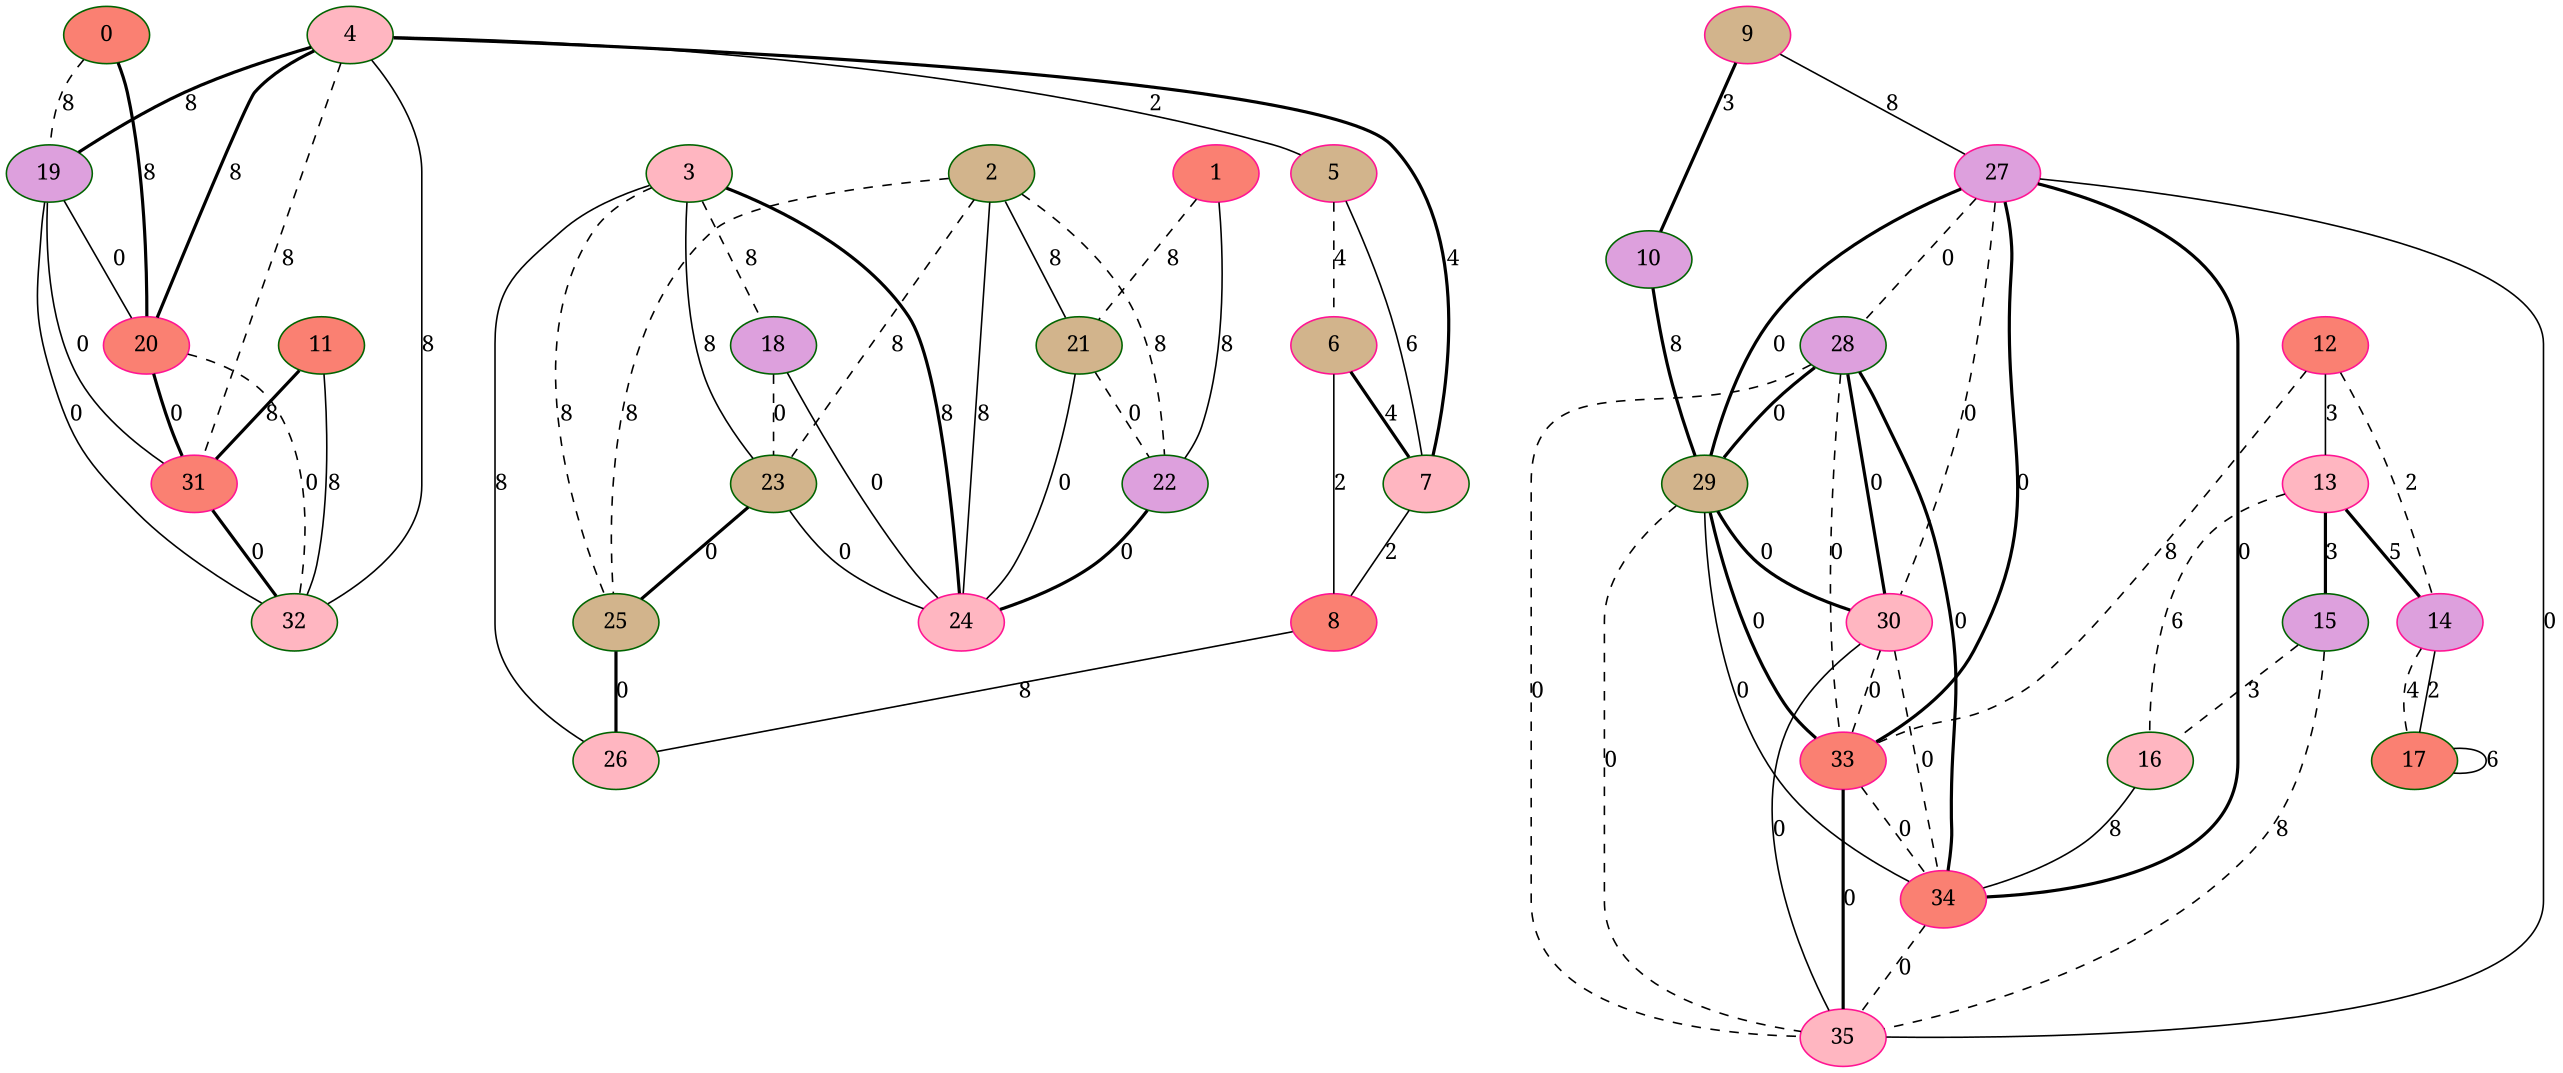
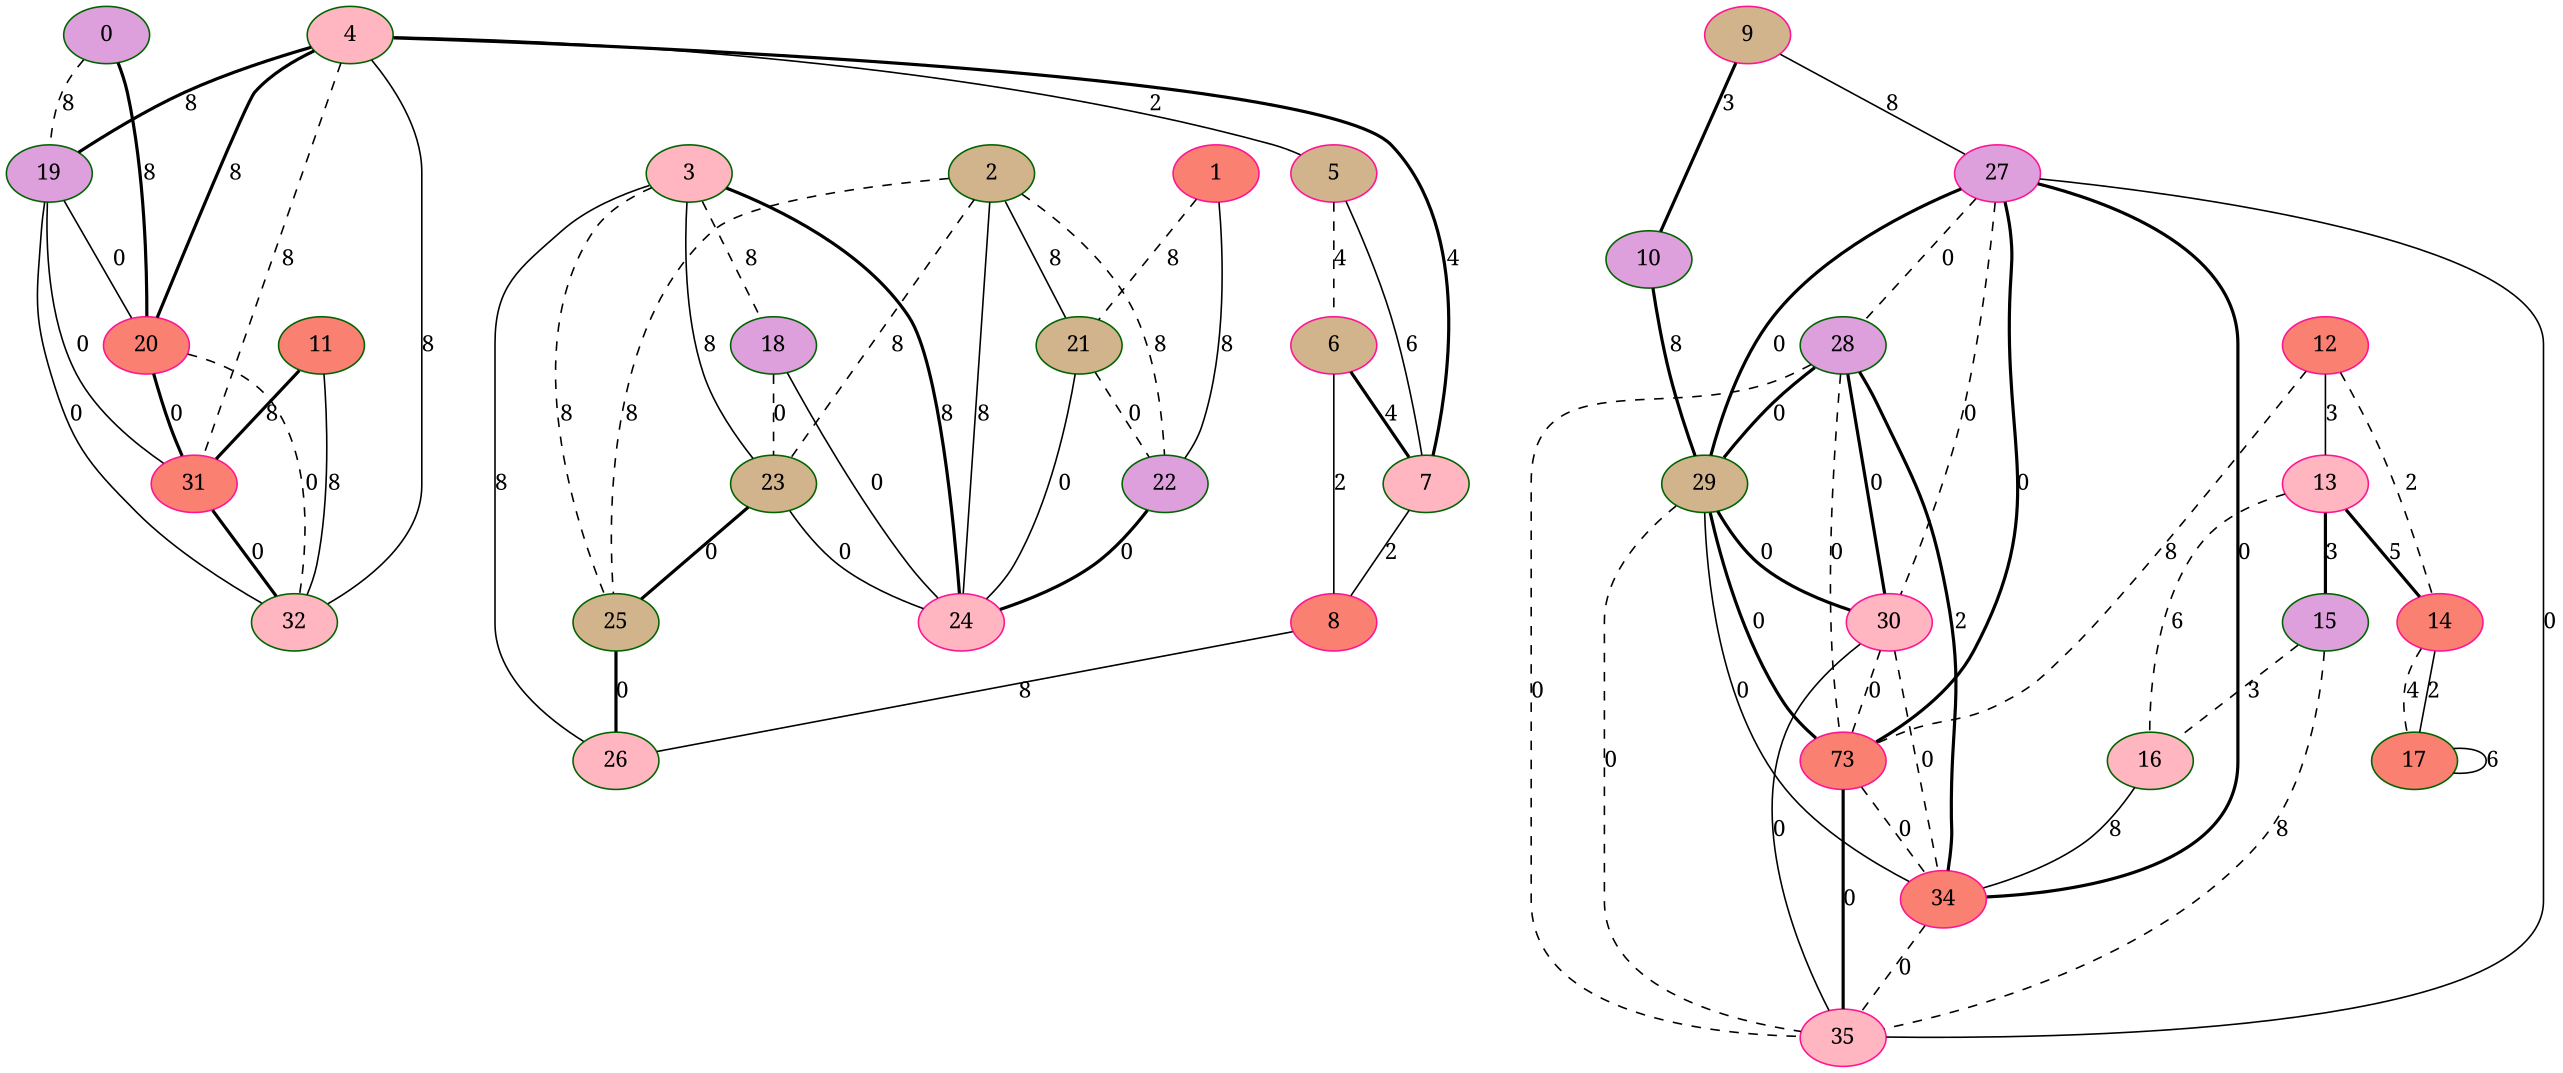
  graph {
    fontname="Noto Serif"
    node [color=darkgreen fillcolor=salmon fontname="Noto Serif" style=filled weight=3]
    edge [fontname="Noto Serif" style=dashed]
    19 [fillcolor=plum]
-   0 [weight=1]
+   0 [fillcolor=plum weight=1]
    20 [color=deeppink]
    31 [color=deeppink]
    32 [fillcolor=lightpink]
    1 [color=deeppink weight=1]
    21 [fillcolor=tan]
    22 [fillcolor=plum]
    24 [color=deeppink fillcolor=lightpink]
    2 [fillcolor=tan weight=1]
    23 [fillcolor=tan]
    25 [fillcolor=tan]
    26 [fillcolor=lightpink]
    3 [fillcolor=lightpink weight=1]
    18 [fillcolor=plum weight=4]
    4 [fillcolor=lightpink weight=1]
    5 [color=deeppink fillcolor=tan weight=1]
    7 [fillcolor=lightpink weight=1]
    6 [color=deeppink fillcolor=tan weight=1]
    8 [color=deeppink weight=1]
    9 [color=deeppink fillcolor=tan weight=1]
    10 [fillcolor=plum weight=1]
    27 [color=deeppink fillcolor=plum]
    29 [fillcolor=tan]
-   33 [color=deeppink]
+   33 [color=deeppink label=73]
    35 [color=deeppink fillcolor=lightpink]
    34 [color=deeppink]
    28 [fillcolor=plum]
    30 [color=deeppink fillcolor=lightpink]
    11 [weight=1]
    12 [color=deeppink weight=1]
    13 [color=deeppink fillcolor=lightpink weight=1]
-   14 [color=deeppink fillcolor=plum weight=1]
+   14 [color=deeppink weight=1]
    15 [fillcolor=plum weight=1]
    16 [fillcolor=lightpink weight=1]
    17 [weight=2]
    19 -- 20 [label=0 style=solid]
    19 -- 31 [label=0 style=solid]
    19 -- 32 [label=0 style=solid]
    0 -- 19 [label=8]
    0 -- 20 [label=8 style=bold]
    20 -- 31 [label=0 style=bold]
    20 -- 32 [label=0]
    31 -- 32 [label=0 style=bold]
    1 -- 21 [label=8]
    1 -- 22 [label=8 style=solid]
    21 -- 22 [label=0]
    21 -- 24 [label=0 style=solid]
    22 -- 24 [label=0 style=bold]
    2 -- 21 [label=8 style=solid]
    2 -- 22 [label=8]
    2 -- 24 [label=8 style=solid]
    2 -- 23 [label=8]
    2 -- 25 [label=8]
    23 -- 24 [label=0 style=solid]
    23 -- 25 [label=0 style=bold]
    25 -- 26 [label=0 style=bold]
    3 -- 24 [label=8 style=bold]
    3 -- 23 [label=8 style=solid]
    3 -- 25 [label=8]
    3 -- 26 [label=8 style=solid]
    3 -- 18 [label=8]
    18 -- 24 [label=0 style=solid]
    18 -- 23 [label=0]
    4 -- 19 [label=8 style=bold]
    4 -- 20 [label=8 style=bold]
    4 -- 31 [label=8]
    4 -- 32 [label=8 style=solid]
    4 -- 5 [label=2 style=solid]
    4 -- 7 [label=4 style=bold]
    5 -- 7 [label=6 style=solid]
    5 -- 6 [label=4]
    7 -- 8 [label=2 style=solid]
    6 -- 7 [label=4 style=bold]
    6 -- 8 [label=2 style=solid]
    8 -- 26 [label=8 style=solid]
    9 -- 10 [label=3 style=bold]
    9 -- 27 [label=8 style=solid]
    10 -- 29 [label=8 style=bold]
    27 -- 29 [label=0 style=bold]
    27 -- 33 [label=0 style=bold]
    27 -- 35 [label=0 style=solid]
    27 -- 34 [label=0 style=bold]
    27 -- 28 [label=0]
    27 -- 30 [label=0]
    29 -- 33 [label=0 style=bold]
    29 -- 35 [label=0]
    29 -- 34 [label=0 style=solid]
    29 -- 30 [label=0 style=bold]
    33 -- 35 [label=0 style=bold]
    33 -- 34 [label=0]
    34 -- 35 [label=0]
    28 -- 29 [label=0 style=bold]
    28 -- 33 [label=0]
    28 -- 35 [label=0]
-   28 -- 34 [label=0 style=bold]
+   28 -- 34 [label=2 style=bold]
    28 -- 30 [label=0 style=bold]
    30 -- 33 [label=0]
    30 -- 35 [label=0 style=solid]
    30 -- 34 [label=0]
    11 -- 31 [label=8 style=bold]
    11 -- 32 [label=8 style=solid]
    12 -- 33 [label=8]
    12 -- 13 [label=3 style=solid]
    12 -- 14 [label=2]
    13 -- 14 [label=5 style=bold]
    13 -- 15 [label=3 style=bold]
    13 -- 16 [label=6]
    14 -- 17 [label=2 style=solid]
    14 -- 17 [label=4]
    15 -- 35 [label=8]
    15 -- 16 [label=3]
    16 -- 34 [label=8 style=solid]
    17 -- 17 [label=6 style=solid]
  }
